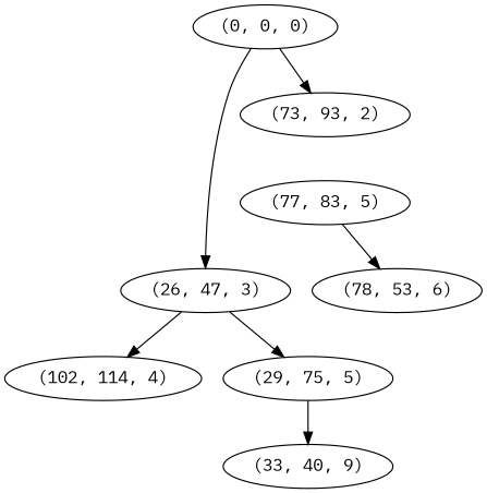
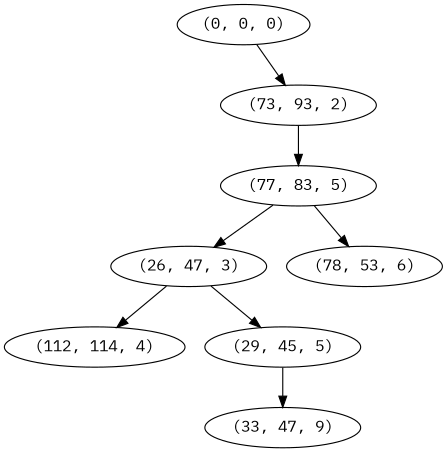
  digraph {
    fontname="IBM Plex Mono"
    node [fontname="IBM Plex Mono"]
    edge [fontname="IBM Plex Mono"]
    "(0, 0, 0)"
    "(26, 47, 3)"
    "(73, 93, 2)"
-   "(102, 114, 4)"
-   "(29, 45, 5)" [label="(29, 75, 5)"]
+   "(102, 114, 4)" [label="(112, 114, 4)"]
+   "(29, 45, 5)"
    n6 [label="(77, 83, 5)"]
-   "(33, 40, 9)"
+   "(33, 40, 9)" [label="(33, 47, 9)"]
    n8 [label="(78, 53, 6)"]
-   "(0, 0, 0)" -> "(26, 47, 3)"
+   n6 -> "(26, 47, 3)"
    "(0, 0, 0)" -> "(73, 93, 2)"
    "(26, 47, 3)" -> "(102, 114, 4)"
    "(26, 47, 3)" -> "(29, 45, 5)"
+   "(73, 93, 2)" -> n6
    "(29, 45, 5)" -> "(33, 40, 9)"
    n6 -> n8
  }
